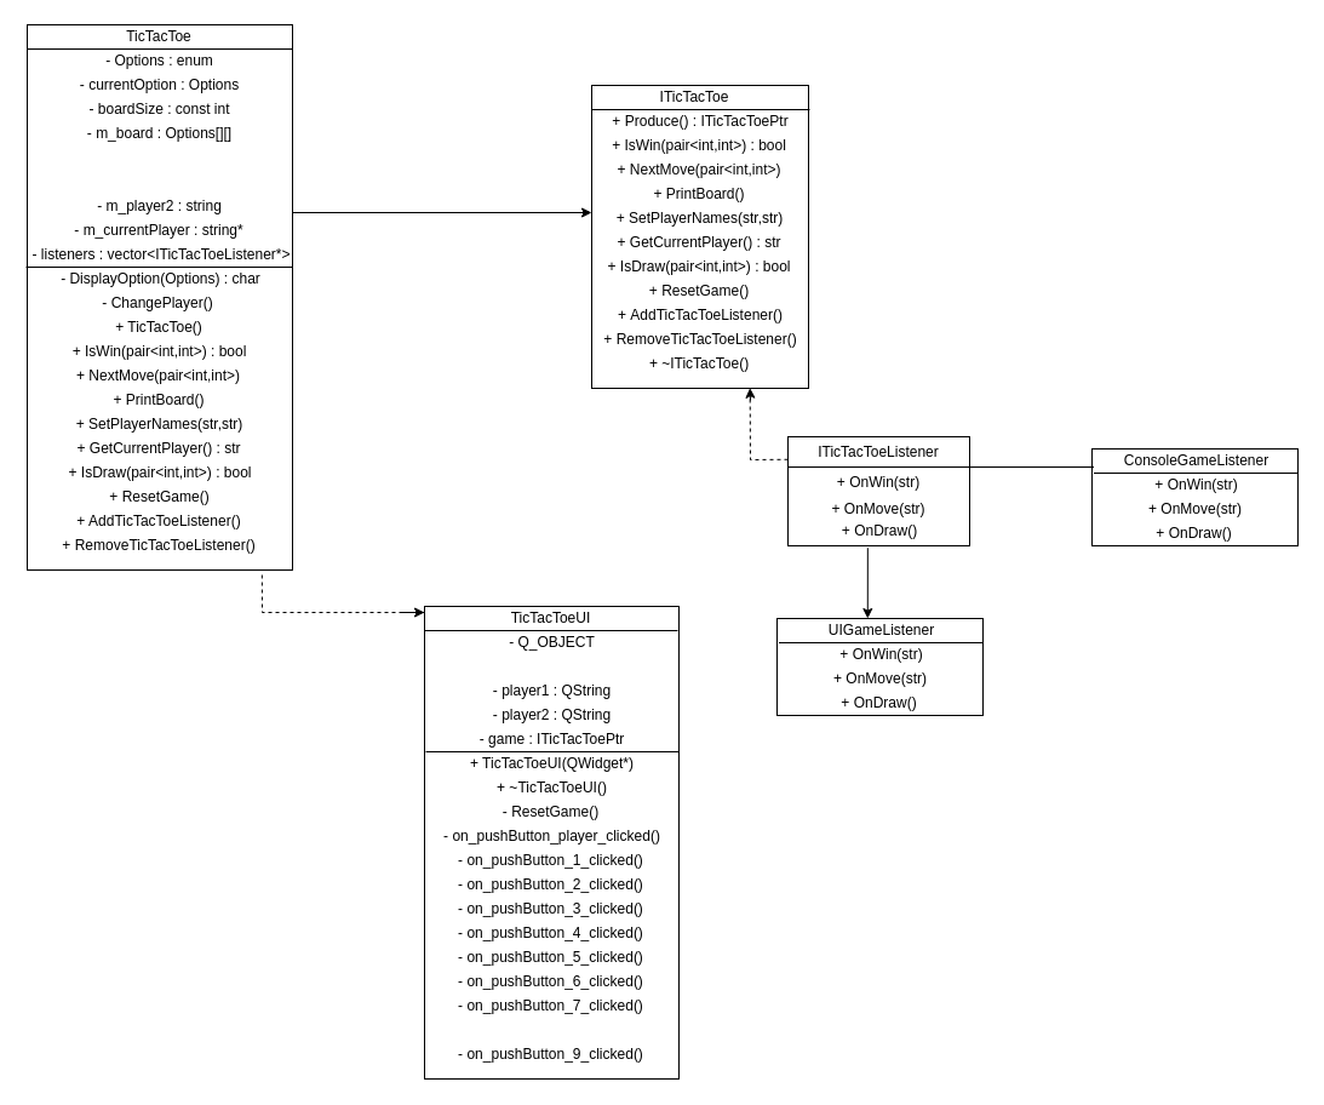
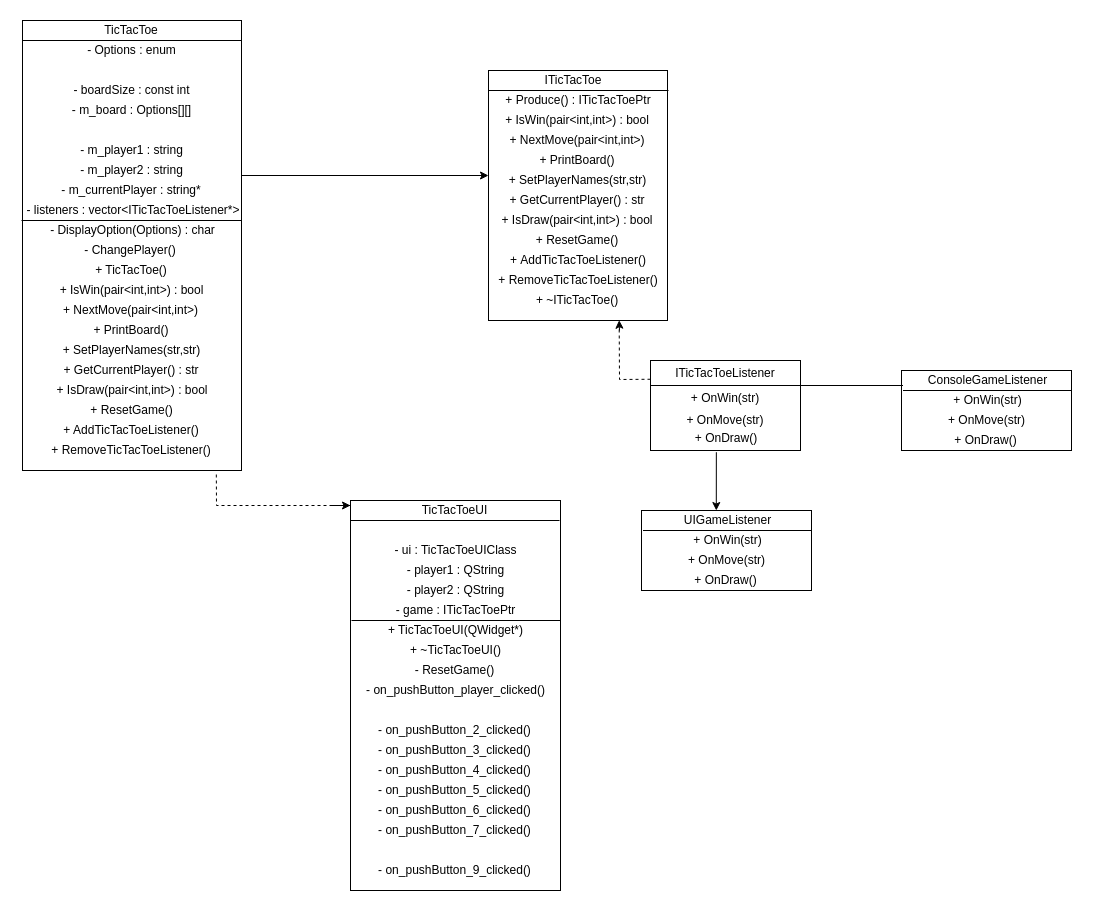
  <mxCell id="0" />
  <mxCell id="1" parent="0" />
  <mxCell id="2" value="" style="rounded=0;whiteSpace=wrap;html=1;" vertex="1" parent="1"><mxGeometry x="22" width="219" height="450" as="geometry" y="20" /></mxCell>
  <mxCell id="3" value="TicTacToe" style="text;html=1;strokeColor=none;fillColor=none;align=center;verticalAlign=middle;whiteSpace=wrap;rounded=0;" vertex="1" parent="1"><mxGeometry x="21" width="220" height="20" as="geometry" y="20" /></mxCell>
  <mxCell id="4" value="- Options : enum" style="text;html=1;strokeColor=none;fillColor=none;align=center;verticalAlign=middle;whiteSpace=wrap;rounded=0;" vertex="1" parent="1"><mxGeometry x="22" y="40" width="219" height="20" as="geometry" /></mxCell>
- <mxCell id="5" value="- currentOption : Options" style="text;html=1;strokeColor=none;fillColor=none;align=center;verticalAlign=middle;whiteSpace=wrap;rounded=0;" vertex="1" parent="1"><mxGeometry x="22" y="60" width="219" height="20" as="geometry" /></mxCell>
  <mxCell id="6" value="- boardSize : const int" style="text;html=1;strokeColor=none;fillColor=none;align=center;verticalAlign=middle;whiteSpace=wrap;rounded=0;" vertex="1" parent="1"><mxGeometry x="22" y="80" width="219" height="20" as="geometry" /></mxCell>
  <mxCell id="7" value="" style="endArrow=none;html=1;rounded=0;entryX=0;entryY=0;entryDx=0;entryDy=0;exitX=1;exitY=0;exitDx=0;exitDy=0;" edge="1" parent="1" source="4" target="4"><mxGeometry width="50" height="50" relative="1" as="geometry"><mxPoint x="92" y="-20" as="sourcePoint" /><mxPoint x="282" y="50" as="targetPoint" /></mxGeometry></mxCell>
  <mxCell id="8" value="- m_board : Options[][]" style="text;html=1;strokeColor=none;fillColor=none;align=center;verticalAlign=middle;whiteSpace=wrap;rounded=0;" vertex="1" parent="1"><mxGeometry x="22" y="100" width="219" height="20" as="geometry" /></mxCell>
+ <mxCell id="9" value="- m_player1 : string" style="text;html=1;strokeColor=none;fillColor=none;align=center;verticalAlign=middle;whiteSpace=wrap;rounded=0;" vertex="1" parent="1"><mxGeometry x="22" y="140" width="219" height="20" as="geometry" /></mxCell>
  <mxCell id="10" value="- m_player2&amp;nbsp;: string" style="text;html=1;strokeColor=none;fillColor=none;align=center;verticalAlign=middle;whiteSpace=wrap;rounded=0;" vertex="1" parent="1"><mxGeometry x="22" y="160" width="219" height="20" as="geometry" /></mxCell>
  <mxCell id="11" value="- m_currentPlayer : string*" style="text;html=1;strokeColor=none;fillColor=none;align=center;verticalAlign=middle;whiteSpace=wrap;rounded=0;" vertex="1" parent="1"><mxGeometry x="21" y="180" width="220" height="20" as="geometry" /></mxCell>
  <mxCell id="12" value="" style="endArrow=none;html=1;rounded=0;exitX=1;exitY=0;exitDx=0;exitDy=0;" edge="1" parent="1" source="26"><mxGeometry width="50" height="50" relative="1" as="geometry"><mxPoint x="72" y="260" as="sourcePoint" /><mxPoint x="21" y="220" as="targetPoint" /></mxGeometry></mxCell>
  <mxCell id="13" value="" style="rounded=0;whiteSpace=wrap;html=1;" vertex="1" parent="1"><mxGeometry x="488" y="70" width="179" height="250" as="geometry" /></mxCell>
  <mxCell id="14" value="ITicTacToe" style="text;html=1;strokeColor=none;fillColor=none;align=center;verticalAlign=middle;whiteSpace=wrap;rounded=0;" vertex="1" parent="1"><mxGeometry x="488" y="70" width="170" height="20" as="geometry" /></mxCell>
  <mxCell id="15" value="" style="endArrow=none;html=1;rounded=0;entryX=0;entryY=0;entryDx=0;entryDy=0;exitX=1;exitY=0;exitDx=0;exitDy=0;" edge="1" parent="1" source="16"><mxGeometry width="50" height="50" relative="1" as="geometry"><mxPoint x="467" y="160" as="sourcePoint" /><mxPoint x="488" y="90" as="targetPoint" /></mxGeometry></mxCell>
  <mxCell id="16" value="+ Produce() :&amp;nbsp;ITicTacToePtr " style="text;html=1;strokeColor=none;fillColor=none;align=center;verticalAlign=middle;whiteSpace=wrap;rounded=0;" vertex="1" parent="1"><mxGeometry x="488" y="90" width="180" height="20" as="geometry" /></mxCell>
  <mxCell id="17" value="+ IsWin(pair&amp;lt;int,int&amp;gt;) : bool" style="text;html=1;strokeColor=none;fillColor=none;align=center;verticalAlign=middle;whiteSpace=wrap;rounded=0;" vertex="1" parent="1"><mxGeometry x="487" y="110" width="180" height="20" as="geometry" /></mxCell>
  <mxCell id="18" value="+ NextMove(pair&amp;lt;int,int&amp;gt;)" style="text;html=1;strokeColor=none;fillColor=none;align=center;verticalAlign=middle;whiteSpace=wrap;rounded=0;" vertex="1" parent="1"><mxGeometry x="487" y="130" width="180" height="20" as="geometry" /></mxCell>
  <mxCell id="19" value="+ PrintBoard()" style="text;html=1;strokeColor=none;fillColor=none;align=center;verticalAlign=middle;whiteSpace=wrap;rounded=0;" vertex="1" parent="1"><mxGeometry x="487" y="150" width="180" height="20" as="geometry" /></mxCell>
  <mxCell id="20" value="+ SetPlayerNames(str,str)" style="text;html=1;strokeColor=none;fillColor=none;align=center;verticalAlign=middle;whiteSpace=wrap;rounded=0;" vertex="1" parent="1"><mxGeometry x="488" y="170" width="179" height="20" as="geometry" /></mxCell>
  <mxCell id="21" value="+ GetCurrentPlayer() : str" style="text;html=1;strokeColor=none;fillColor=none;align=center;verticalAlign=middle;whiteSpace=wrap;rounded=0;" vertex="1" parent="1"><mxGeometry x="487" y="190" width="180" height="20" as="geometry" /></mxCell>
  <mxCell id="22" value="+ IsDraw(pair&amp;lt;int,int&amp;gt;) : bool" style="text;html=1;strokeColor=none;fillColor=none;align=center;verticalAlign=middle;whiteSpace=wrap;rounded=0;" vertex="1" parent="1"><mxGeometry x="487" y="210" width="180" height="20" as="geometry" /></mxCell>
  <mxCell id="23" value="+ ResetGame()" style="text;html=1;strokeColor=none;fillColor=none;align=center;verticalAlign=middle;whiteSpace=wrap;rounded=0;" vertex="1" parent="1"><mxGeometry x="487" y="230" width="180" height="20" as="geometry" /></mxCell>
  <mxCell id="24" value="+ ~ITicTacToe()" style="text;html=1;strokeColor=none;fillColor=none;align=center;verticalAlign=middle;whiteSpace=wrap;rounded=0;" vertex="1" parent="1"><mxGeometry x="487" y="290" width="180" height="20" as="geometry" /></mxCell>
  <mxCell id="25" value="+ RemoveTicTacToeListener()" style="text;html=1;strokeColor=none;fillColor=none;align=center;verticalAlign=middle;whiteSpace=wrap;rounded=0;" vertex="1" parent="1"><mxGeometry x="20.5" y="440" width="220" height="20" as="geometry" /></mxCell>
  <mxCell id="26" value="- DisplayOption(Options) : char" style="text;html=1;strokeColor=none;fillColor=none;align=center;verticalAlign=middle;whiteSpace=wrap;rounded=0;" vertex="1" parent="1"><mxGeometry x="22.5" y="220" width="219" height="20" as="geometry" /></mxCell>
  <mxCell id="27" value="- ChangePlayer()" style="text;html=1;strokeColor=none;fillColor=none;align=center;verticalAlign=middle;whiteSpace=wrap;rounded=0;" vertex="1" parent="1"><mxGeometry x="20" y="240" width="220" height="20" as="geometry" /></mxCell>
  <mxCell id="28" value="+ TicTacToe()" style="text;html=1;strokeColor=none;fillColor=none;align=center;verticalAlign=middle;whiteSpace=wrap;rounded=0;" vertex="1" parent="1"><mxGeometry x="20.5" y="260" width="220" height="20" as="geometry" /></mxCell>
  <mxCell id="29" value="+ IsWin(pair&amp;lt;int,int&amp;gt;) : bool" style="text;html=1;strokeColor=none;fillColor=none;align=center;verticalAlign=middle;whiteSpace=wrap;rounded=0;" vertex="1" parent="1"><mxGeometry x="21.5" y="280" width="219" height="20" as="geometry" /></mxCell>
  <mxCell id="30" value="+ NextMove(pair&amp;lt;int,int&amp;gt;)" style="text;html=1;strokeColor=none;fillColor=none;align=center;verticalAlign=middle;whiteSpace=wrap;rounded=0;" vertex="1" parent="1"><mxGeometry x="21" y="300" width="219" height="20" as="geometry" /></mxCell>
  <mxCell id="31" value="+ PrintBoard()" style="text;html=1;strokeColor=none;fillColor=none;align=center;verticalAlign=middle;whiteSpace=wrap;rounded=0;" vertex="1" parent="1"><mxGeometry x="20.5" y="320" width="220" height="20" as="geometry" /></mxCell>
  <mxCell id="32" value="+ SetPlayerNames(str,str)" style="text;html=1;strokeColor=none;fillColor=none;align=center;verticalAlign=middle;whiteSpace=wrap;rounded=0;" vertex="1" parent="1"><mxGeometry x="21.5" y="340" width="219" height="20" as="geometry" /></mxCell>
  <mxCell id="33" value="+ GetCurrentPlayer() : str" style="text;html=1;strokeColor=none;fillColor=none;align=center;verticalAlign=middle;whiteSpace=wrap;rounded=0;" vertex="1" parent="1"><mxGeometry x="20.5" y="360" width="220" height="20" as="geometry" /></mxCell>
  <mxCell id="34" value="+ ResetGame()" style="text;html=1;strokeColor=none;fillColor=none;align=center;verticalAlign=middle;whiteSpace=wrap;rounded=0;" vertex="1" parent="1"><mxGeometry x="21.5" y="400" width="219" height="20" as="geometry" /></mxCell>
  <mxCell id="35" value="+ IsDraw(pair&amp;lt;int,int&amp;gt;) : bool" style="text;html=1;strokeColor=none;fillColor=none;align=center;verticalAlign=middle;whiteSpace=wrap;rounded=0;" vertex="1" parent="1"><mxGeometry x="21.5" y="380" width="220" height="20" as="geometry" /></mxCell>
  <mxCell id="36" value="+ AddTicTacToeListener()" style="text;html=1;strokeColor=none;fillColor=none;align=center;verticalAlign=middle;whiteSpace=wrap;rounded=0;" vertex="1" parent="1"><mxGeometry x="20.5" y="420" width="220" height="20" as="geometry" /></mxCell>
  <mxCell id="37" value="- listeners : vector&amp;lt;ITicTacToeListener*&amp;gt;" style="text;html=1;strokeColor=none;fillColor=none;align=center;verticalAlign=middle;whiteSpace=wrap;rounded=0;" vertex="1" parent="1"><mxGeometry x="22.5" y="200" width="220" height="20" as="geometry" /></mxCell>
  <mxCell id="38" value="+ RemoveTicTacToeListener()" style="text;html=1;strokeColor=none;fillColor=none;align=center;verticalAlign=middle;whiteSpace=wrap;rounded=0;" vertex="1" parent="1"><mxGeometry x="488" y="270" width="180" height="20" as="geometry" /></mxCell>
  <mxCell id="39" value="+&amp;nbsp;AddTicTacToeListener()" style="text;html=1;strokeColor=none;fillColor=none;align=center;verticalAlign=middle;whiteSpace=wrap;rounded=0;" vertex="1" parent="1"><mxGeometry x="488" y="250" width="180" height="20" as="geometry" /></mxCell>
  <mxCell id="40" value="" style="rounded=0;whiteSpace=wrap;html=1;" vertex="1" parent="1"><mxGeometry x="650" y="360" width="150" height="90" as="geometry" /></mxCell>
  <mxCell id="41" value="ITicTacToeListener" style="text;html=1;strokeColor=none;fillColor=none;align=center;verticalAlign=middle;whiteSpace=wrap;rounded=0;" vertex="1" parent="1"><mxGeometry x="650" y="360" width="150" height="25" as="geometry" /></mxCell>
  <mxCell id="42" value="" style="endArrow=none;html=1;rounded=0;entryX=0;entryY=1;entryDx=0;entryDy=0;exitX=1;exitY=1;exitDx=0;exitDy=0;" edge="1" parent="1" source="41" target="41"><mxGeometry width="50" height="50" relative="1" as="geometry"><mxPoint x="600" y="440" as="sourcePoint" /><mxPoint x="650" y="390" as="targetPoint" /></mxGeometry></mxCell>
  <mxCell id="43" value="+ OnWin(str)" style="text;html=1;strokeColor=none;fillColor=none;align=center;verticalAlign=middle;whiteSpace=wrap;rounded=0;" vertex="1" parent="1"><mxGeometry x="650" y="385" width="150" height="25" as="geometry" /></mxCell>
  <mxCell id="44" value="+ OnMove(str)" style="text;html=1;strokeColor=none;fillColor=none;align=center;verticalAlign=middle;whiteSpace=wrap;rounded=0;" vertex="1" parent="1"><mxGeometry x="650" y="410" width="150" height="20" as="geometry" /></mxCell>
  <mxCell id="45" value="+ OnDraw()" style="text;html=1;strokeColor=none;fillColor=none;align=center;verticalAlign=middle;whiteSpace=wrap;rounded=0;" vertex="1" parent="1"><mxGeometry x="651" y="430" width="150" height="15" as="geometry" /></mxCell>
  <mxCell id="46" value="" style="rounded=0;whiteSpace=wrap;html=1;" vertex="1" parent="1"><mxGeometry x="901" y="370" width="170" height="80" as="geometry" /></mxCell>
  <mxCell id="47" value="ConsoleGameListener&lt;span style=&quot;color: rgb(201, 209, 217); font-family: ui-monospace, SFMono-Regular, &amp;quot;SF Mono&amp;quot;, Menlo, Consolas, &amp;quot;Liberation Mono&amp;quot;, monospace; text-align: start; background-color: rgb(13, 17, 23);&quot;&gt; &lt;/span&gt;" style="text;html=1;strokeColor=none;fillColor=none;align=center;verticalAlign=middle;whiteSpace=wrap;rounded=0;" vertex="1" parent="1"><mxGeometry x="902.5" y="370" width="168.5" height="20" as="geometry" /></mxCell>
  <mxCell id="48" value="" style="endArrow=none;html=1;rounded=0;entryX=0;entryY=1;entryDx=0;entryDy=0;exitX=1;exitY=1;exitDx=0;exitDy=0;" edge="1" parent="1" source="47" target="47"><mxGeometry width="50" height="50" relative="1" as="geometry"><mxPoint x="821" y="460" as="sourcePoint" /><mxPoint x="871" y="410" as="targetPoint" /></mxGeometry></mxCell>
  <mxCell id="49" value="+ OnWin(str)&lt;span style=&quot;color: rgb(201, 209, 217); font-family: ui-monospace, SFMono-Regular, &amp;quot;SF Mono&amp;quot;, Menlo, Consolas, &amp;quot;Liberation Mono&amp;quot;, monospace; text-align: start; background-color: rgb(13, 17, 23);&quot;&gt;&lt;/span&gt;" style="text;html=1;strokeColor=none;fillColor=none;align=center;verticalAlign=middle;whiteSpace=wrap;rounded=0;" vertex="1" parent="1"><mxGeometry x="902.5" y="390" width="168.5" height="20" as="geometry" /></mxCell>
  <mxCell id="50" value="+ OnMove(str)" style="text;html=1;strokeColor=none;fillColor=none;align=center;verticalAlign=middle;whiteSpace=wrap;rounded=0;" vertex="1" parent="1"><mxGeometry x="901.75" y="410" width="168.5" height="20" as="geometry" /></mxCell>
  <mxCell id="51" value="+ OnDraw()" style="text;html=1;strokeColor=none;fillColor=none;align=center;verticalAlign=middle;whiteSpace=wrap;rounded=0;" vertex="1" parent="1"><mxGeometry x="901" y="430" width="168.5" height="20" as="geometry" /></mxCell>
  <mxCell id="52" value="" style="rounded=0;whiteSpace=wrap;html=1;" vertex="1" parent="1"><mxGeometry x="350" y="500" width="210" height="390" as="geometry" /></mxCell>
  <mxCell id="53" value="-&amp;nbsp;&lt;span style=&quot;color: rgb(201, 209, 217); font-family: ui-monospace, SFMono-Regular, &amp;quot;SF Mono&amp;quot;, Menlo, Consolas, &amp;quot;Liberation Mono&amp;quot;, monospace; text-align: start; background-color: rgb(13, 17, 23);&quot;&gt;&lt;/span&gt;on_pushButton_player_clicked()" style="text;html=1;strokeColor=none;fillColor=none;align=center;verticalAlign=middle;whiteSpace=wrap;rounded=0;" vertex="1" parent="1"><mxGeometry x="351" y="680" width="209" height="20" as="geometry" /></mxCell>
- <mxCell id="54" value="-&amp;nbsp;on_pushButton_1_clicked()" style="text;html=1;strokeColor=none;fillColor=none;align=center;verticalAlign=middle;whiteSpace=wrap;rounded=0;" vertex="1" parent="1"><mxGeometry x="350" y="700" width="209" height="20" as="geometry" /></mxCell>
  <mxCell id="55" value="-&amp;nbsp;on_pushButton_2_clicked()" style="text;html=1;strokeColor=none;fillColor=none;align=center;verticalAlign=middle;whiteSpace=wrap;rounded=0;" vertex="1" parent="1"><mxGeometry x="350" y="720" width="209" height="20" as="geometry" /></mxCell>
  <mxCell id="56" value="-&amp;nbsp;on_pushButton_3_clicked()" style="text;html=1;strokeColor=none;fillColor=none;align=center;verticalAlign=middle;whiteSpace=wrap;rounded=0;" vertex="1" parent="1"><mxGeometry x="350" y="740" width="209" height="20" as="geometry" /></mxCell>
  <mxCell id="57" value="-&amp;nbsp;on_pushButton_4_clicked()" style="text;html=1;strokeColor=none;fillColor=none;align=center;verticalAlign=middle;whiteSpace=wrap;rounded=0;" vertex="1" parent="1"><mxGeometry x="350" y="760" width="209" height="20" as="geometry" /></mxCell>
  <mxCell id="58" value="-&amp;nbsp;on_pushButton_5_clicked()" style="text;html=1;strokeColor=none;fillColor=none;align=center;verticalAlign=middle;whiteSpace=wrap;rounded=0;" vertex="1" parent="1"><mxGeometry x="350" y="780" width="209" height="20" as="geometry" /></mxCell>
  <mxCell id="59" value="-&amp;nbsp;on_pushButton_6_clicked()" style="text;html=1;strokeColor=none;fillColor=none;align=center;verticalAlign=middle;whiteSpace=wrap;rounded=0;" vertex="1" parent="1"><mxGeometry x="350" y="800" width="209" height="20" as="geometry" /></mxCell>
  <mxCell id="60" value="-&amp;nbsp;on_pushButton_7_clicked()" style="text;html=1;strokeColor=none;fillColor=none;align=center;verticalAlign=middle;whiteSpace=wrap;rounded=0;" vertex="1" parent="1"><mxGeometry x="350" y="820" width="209" height="20" as="geometry" /></mxCell>
  <mxCell id="61" value="-&amp;nbsp;on_pushButton_9_clicked()" style="text;html=1;strokeColor=none;fillColor=none;align=center;verticalAlign=middle;whiteSpace=wrap;rounded=0;" vertex="1" parent="1"><mxGeometry x="350" y="860" width="209" height="20" as="geometry" /></mxCell>
  <mxCell id="62" value="TicTacToeUI" style="text;html=1;strokeColor=none;fillColor=none;align=center;verticalAlign=middle;whiteSpace=wrap;rounded=0;" vertex="1" parent="1"><mxGeometry x="350" y="500" width="209" height="20" as="geometry" /></mxCell>
  <mxCell id="63" value="" style="endArrow=none;html=1;rounded=0;entryX=0;entryY=1;entryDx=0;entryDy=0;exitX=1;exitY=1;exitDx=0;exitDy=0;" edge="1" parent="1" source="62" target="62"><mxGeometry width="50" height="50" relative="1" as="geometry"><mxPoint x="280" y="620" as="sourcePoint" /><mxPoint x="330" y="570" as="targetPoint" /></mxGeometry></mxCell>
  <mxCell id="64" value="" style="endArrow=none;html=1;rounded=0;exitX=1;exitY=1;exitDx=0;exitDy=0;entryX=0;entryY=1;entryDx=0;entryDy=0;" edge="1" parent="1" source="69" target="69"><mxGeometry width="50" height="50" relative="1" as="geometry"><mxPoint x="270" y="630" as="sourcePoint" /><mxPoint x="640" y="670" as="targetPoint" /></mxGeometry></mxCell>
- <mxCell id="65" value="- Q_OBJECT" style="text;html=1;strokeColor=none;fillColor=none;align=center;verticalAlign=middle;whiteSpace=wrap;rounded=0;" vertex="1" parent="1"><mxGeometry x="351" y="520" width="209" height="20" as="geometry" /></mxCell>
+ <mxCell id="66" value="- ui : TicTacToeUIClass" style="text;html=1;strokeColor=none;fillColor=none;align=center;verticalAlign=middle;whiteSpace=wrap;rounded=0;" vertex="1" parent="1"><mxGeometry x="351" y="540" width="209" height="20" as="geometry" /></mxCell>
  <mxCell id="67" value="- player1 : QString" style="text;html=1;strokeColor=none;fillColor=none;align=center;verticalAlign=middle;whiteSpace=wrap;rounded=0;" vertex="1" parent="1"><mxGeometry x="351" y="560" width="209" height="20" as="geometry" /></mxCell>
  <mxCell id="68" value="- player2 : QString" style="text;html=1;strokeColor=none;fillColor=none;align=center;verticalAlign=middle;whiteSpace=wrap;rounded=0;" vertex="1" parent="1"><mxGeometry x="351" y="580" width="209" height="20" as="geometry" /></mxCell>
  <mxCell id="69" value="- game : ITicTacToePtr" style="text;html=1;strokeColor=none;fillColor=none;align=center;verticalAlign=middle;whiteSpace=wrap;rounded=0;" vertex="1" parent="1"><mxGeometry x="351" y="600" width="209" height="20" as="geometry" /></mxCell>
  <mxCell id="70" value="+ TicTacToeUI(QWidget*)" style="text;html=1;strokeColor=none;fillColor=none;align=center;verticalAlign=middle;whiteSpace=wrap;rounded=0;" vertex="1" parent="1"><mxGeometry x="351" y="620" width="209" height="20" as="geometry" /></mxCell>
  <mxCell id="71" value="+ ~TicTacToeUI()" style="text;html=1;strokeColor=none;fillColor=none;align=center;verticalAlign=middle;whiteSpace=wrap;rounded=0;" vertex="1" parent="1"><mxGeometry x="351" y="640" width="209" height="20" as="geometry" /></mxCell>
  <mxCell id="72" value="- ResetGame()" style="text;html=1;strokeColor=none;fillColor=none;align=center;verticalAlign=middle;whiteSpace=wrap;rounded=0;" vertex="1" parent="1"><mxGeometry x="350" y="660" width="209" height="20" as="geometry" /></mxCell>
  <mxCell id="73" value="" style="rounded=0;whiteSpace=wrap;html=1;" vertex="1" parent="1"><mxGeometry x="641" y="510" width="170" height="80" as="geometry" /></mxCell>
  <mxCell id="74" value="UIGameListener&lt;span style=&quot;color: rgb(201, 209, 217); font-family: ui-monospace, SFMono-Regular, &amp;quot;SF Mono&amp;quot;, Menlo, Consolas, &amp;quot;Liberation Mono&amp;quot;, monospace; text-align: start; background-color: rgb(13, 17, 23);&quot;&gt; &lt;/span&gt;" style="text;html=1;strokeColor=none;fillColor=none;align=center;verticalAlign=middle;whiteSpace=wrap;rounded=0;" vertex="1" parent="1"><mxGeometry x="642.5" y="510" width="168.5" height="20" as="geometry" /></mxCell>
  <mxCell id="75" value="" style="endArrow=none;html=1;rounded=0;entryX=0;entryY=1;entryDx=0;entryDy=0;exitX=1;exitY=1;exitDx=0;exitDy=0;" edge="1" parent="1" source="74" target="74"><mxGeometry width="50" height="50" relative="1" as="geometry"><mxPoint x="561" y="600" as="sourcePoint" /><mxPoint x="611" y="550" as="targetPoint" /></mxGeometry></mxCell>
  <mxCell id="76" value="+ OnWin(str)&lt;span style=&quot;color: rgb(201, 209, 217); font-family: ui-monospace, SFMono-Regular, &amp;quot;SF Mono&amp;quot;, Menlo, Consolas, &amp;quot;Liberation Mono&amp;quot;, monospace; text-align: start; background-color: rgb(13, 17, 23);&quot;&gt;&lt;/span&gt;" style="text;html=1;strokeColor=none;fillColor=none;align=center;verticalAlign=middle;whiteSpace=wrap;rounded=0;" vertex="1" parent="1"><mxGeometry x="642.5" y="530" width="168.5" height="20" as="geometry" /></mxCell>
  <mxCell id="77" value="+ OnMove(str)" style="text;html=1;strokeColor=none;fillColor=none;align=center;verticalAlign=middle;whiteSpace=wrap;rounded=0;" vertex="1" parent="1"><mxGeometry x="641.75" y="550" width="168.5" height="20" as="geometry" /></mxCell>
  <mxCell id="78" value="+ OnDraw()" style="text;html=1;strokeColor=none;fillColor=none;align=center;verticalAlign=middle;whiteSpace=wrap;rounded=0;" vertex="1" parent="1"><mxGeometry x="641" y="570" width="168.5" height="20" as="geometry" /></mxCell>
  <mxCell id="79" value="" style="endArrow=classic;html=1;rounded=0;exitX=1;exitY=0.75;exitDx=0;exitDy=0;entryX=0;entryY=0.25;entryDx=0;entryDy=0;" edge="1" parent="1" source="10" target="20"><mxGeometry width="50" height="50" relative="1" as="geometry"><mxPoint x="300" y="230" as="sourcePoint" /><mxPoint x="450" y="260" as="targetPoint" /></mxGeometry></mxCell>
  <mxCell id="80" value="" style="endArrow=none;html=1;rounded=0;exitX=1;exitY=1;exitDx=0;exitDy=0;entryX=0;entryY=0.75;entryDx=0;entryDy=0;" edge="1" parent="1" source="41" target="47"><mxGeometry width="50" height="50" relative="1" as="geometry"><mxPoint x="820" y="430" as="sourcePoint" /><mxPoint x="870" y="380" as="targetPoint" /></mxGeometry></mxCell>
  <mxCell id="81" value="" style="endArrow=classic;html=1;rounded=0;exitX=0.439;exitY=1.019;exitDx=0;exitDy=0;exitPerimeter=0;entryX=0.435;entryY=0;entryDx=0;entryDy=0;entryPerimeter=0;" edge="1" parent="1" source="40" target="74"><mxGeometry width="50" height="50" relative="1" as="geometry"><mxPoint x="740" y="500" as="sourcePoint" /><mxPoint x="790" y="450" as="targetPoint" /></mxGeometry></mxCell>
  <mxCell id="82" value="" style="endArrow=none;dashed=1;html=1;rounded=0;entryX=0.885;entryY=1.003;entryDx=0;entryDy=0;entryPerimeter=0;exitX=0;exitY=0.25;exitDx=0;exitDy=0;" edge="1" parent="1" source="62" target="2"><mxGeometry width="50" height="50" relative="1" as="geometry"><mxPoint x="140" y="580" as="sourcePoint" /><mxPoint x="190" y="530" as="targetPoint" /><Array as="points"><mxPoint x="216" y="505" /></Array></mxGeometry></mxCell>
  <mxCell id="83" value="" style="endArrow=classic;html=1;rounded=0;entryX=0;entryY=0.25;entryDx=0;entryDy=0;" edge="1" parent="1" target="62"><mxGeometry width="50" height="50" relative="1" as="geometry"><mxPoint x="330" y="505" as="sourcePoint" /><mxPoint x="380" y="450" as="targetPoint" /></mxGeometry></mxCell>
  <mxCell id="84" value="" style="endArrow=none;dashed=1;html=1;rounded=0;entryX=0.73;entryY=1.004;entryDx=0;entryDy=0;entryPerimeter=0;exitX=0;exitY=0.75;exitDx=0;exitDy=0;" edge="1" parent="1" source="41" target="13"><mxGeometry width="50" height="50" relative="1" as="geometry"><mxPoint x="510" y="400" as="sourcePoint" /><mxPoint x="560" y="350" as="targetPoint" /><Array as="points"><mxPoint x="619" y="379" /></Array></mxGeometry></mxCell>
  <mxCell id="85" value="" style="endArrow=classic;html=1;rounded=0;entryX=0.73;entryY=0.999;entryDx=0;entryDy=0;entryPerimeter=0;" edge="1" parent="1" target="13"><mxGeometry width="50" height="50" relative="1" as="geometry"><mxPoint x="619" y="330" as="sourcePoint" /><mxPoint x="610" y="390" as="targetPoint" /></mxGeometry></mxCell>
